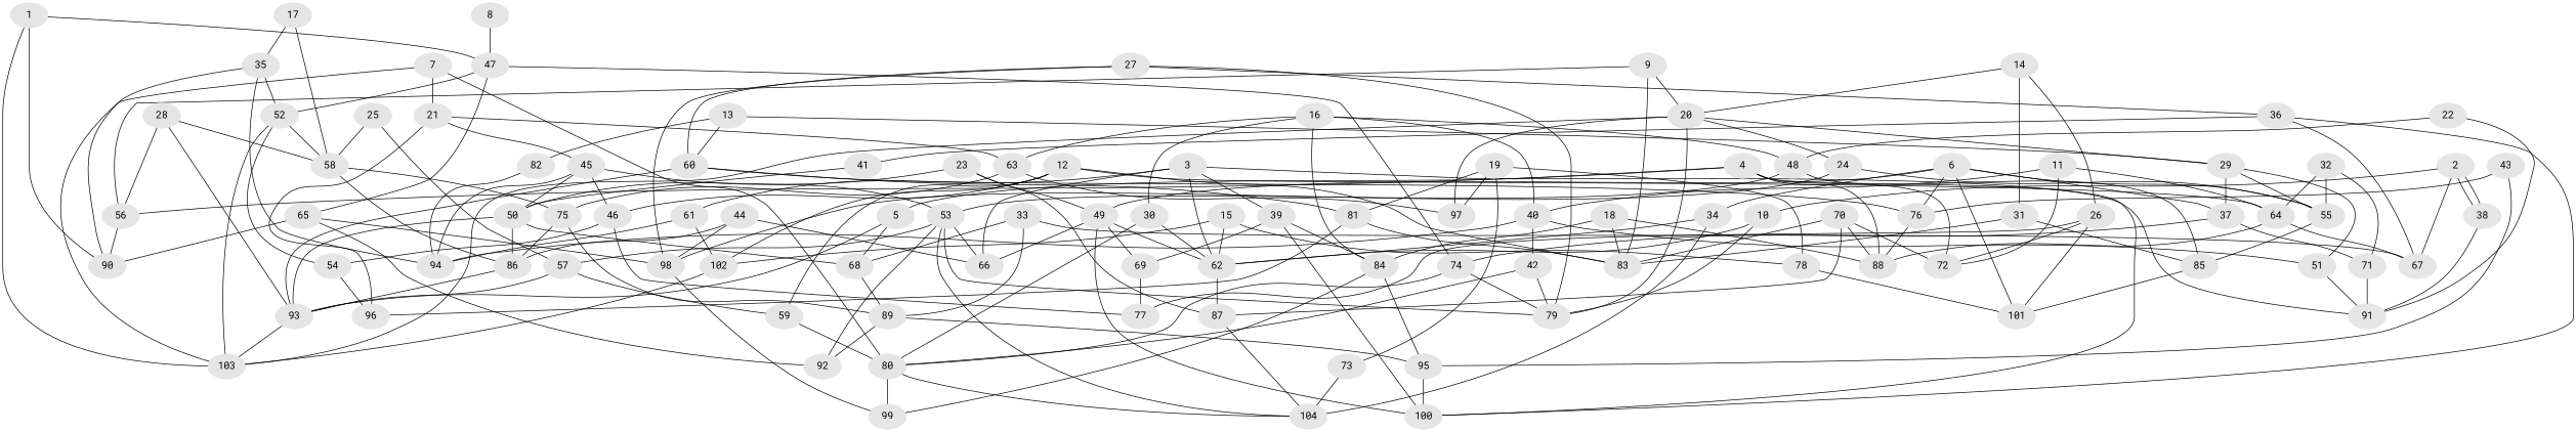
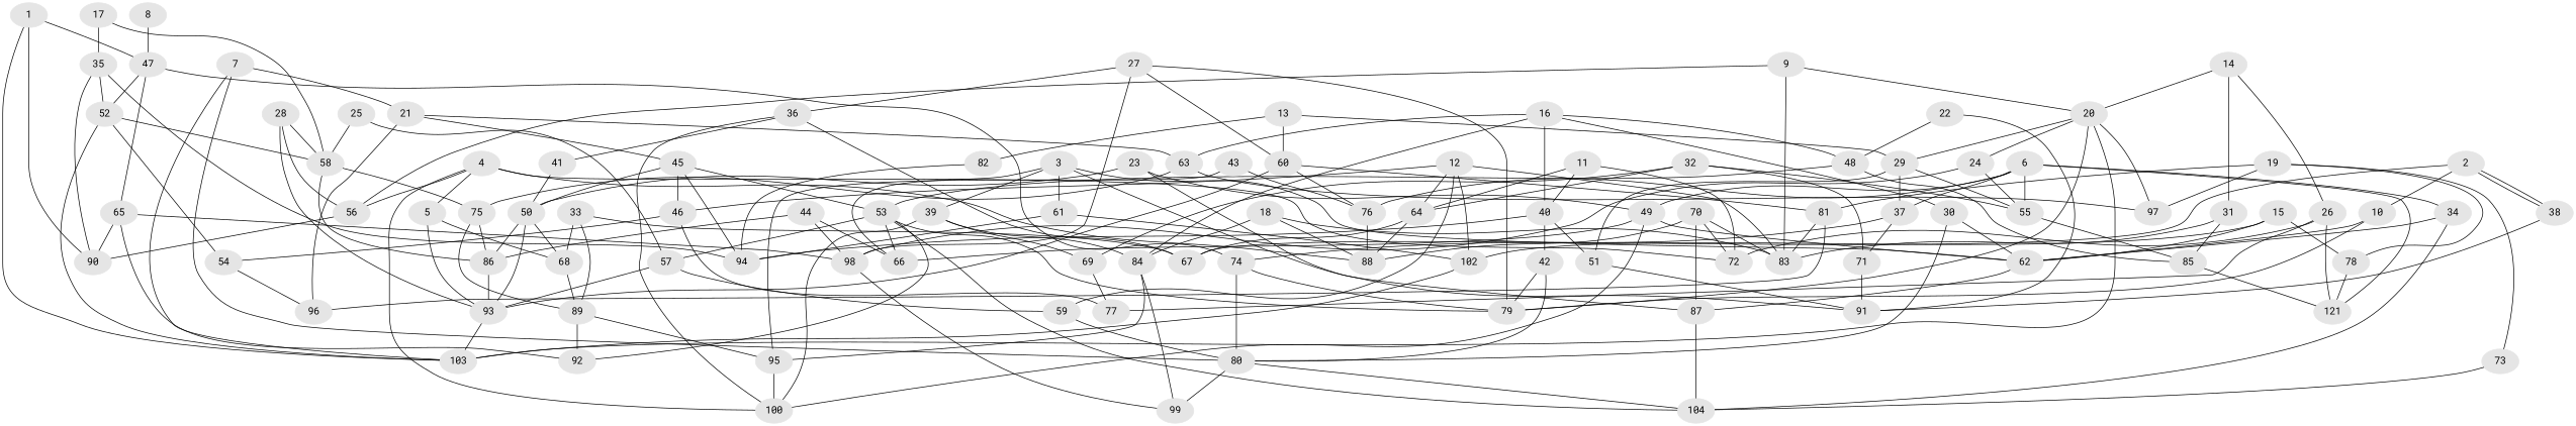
  graph {
    fontname="Roboto Mono"
    node [color=gray90 fontname="Roboto Mono" style=filled]
    edge [fontname="Roboto Mono"]
    1
    47
    90
    103
    52
    74
    65
    2
    10
    38
    67
    62
    79
    91
    3
    39
    61
    66
    100
    84
    69
    102
    94
    87
    4
    5
    56
    72
    88
    68
    93
    89
    6
    34
    37
    49
    55
    76
-   101
+   101 [label=121]
    104
    71
    85
    7
    21
    80
    63
    45
    96
    99
    8
    9
    20
    83
    29
    97
    24
    11
    40
    64
    51
    42
    12
    46
    59
    77
    54
    13
    60
    82
    81
    14
    26
    31
    15
    78
    16
    30
    48
    53
    75
    95
    17
    35
    58
    86
    18
    19
    73
    98
    50
    22
    23
    25
    57
    27
    36
    41
    28
    32
    33
    92
    43
    44
    70
    1 -- 47
    1 -- 90
    1 -- 103
    47 -- 52
    47 -- 74
    47 -- 65
    52 -- 103
    52 -- 54
    52 -- 58
    74 -- 79
    74 -- 80
    65 -- 90
    65 -- 98
    65 -- 92
    2 -- 10
    2 -- 38
    2 -- 38
    2 -- 67
    10 -- 62
    10 -- 79
    38 -- 91
    62 -- 87
    3 -- 62
    3 -- 91
    3 -- 39
    3 -- 61
    3 -- 66
    39 -- 100
    39 -- 84
    39 -- 69
    61 -- 102
    61 -- 94
    84 -- 99
    84 -- 95
    69 -- 77
    102 -- 103
    87 -- 104
    4 -- 100
    4 -- 5
    4 -- 56
    4 -- 72
    4 -- 88
    5 -- 68
    5 -- 93
    56 -- 90
    68 -- 89
    93 -- 103
    89 -- 95
    89 -- 92
    6 -- 34
    6 -- 37
    6 -- 49
    6 -- 55
    6 -- 76
    6 -- 101
    34 -- 62
    34 -- 104
    37 -- 74
    37 -- 71
    49 -- 62
    49 -- 66
    49 -- 100
    55 -- 85
    76 -- 88
    71 -- 91
    85 -- 101
    7 -- 103
    7 -- 21
    7 -- 80
    21 -- 63
    21 -- 45
    21 -- 96
    80 -- 104
    80 -- 99
    63 -- 97
    63 -- 75
    45 -- 94
    45 -- 46
    45 -- 53
    45 -- 50
    8 -- 47
    9 -- 56
    9 -- 20
    9 -- 83
    20 -- 103
    20 -- 79
    20 -- 29
    20 -- 97
    20 -- 24
    29 -- 37
    29 -- 55
    29 -- 51
    24 -- 55
    24 -- 98
    11 -- 72
    11 -- 40
    11 -- 64
    40 -- 94
    40 -- 51
    40 -- 42
    64 -- 67
    64 -- 88
    51 -- 91
    42 -- 79
    42 -- 80
    12 -- 102
    12 -- 83
    12 -- 64
    12 -- 46
    12 -- 59
    46 -- 77
    46 -- 54
    59 -- 80
    54 -- 96
    13 -- 29
    13 -- 60
    13 -- 82
    60 -- 93
    60 -- 76
    60 -- 81
    82 -- 94
    81 -- 96
    81 -- 83
    14 -- 20
    14 -- 26
    14 -- 31
    26 -- 72
    26 -- 101
    26 -- 77
    31 -- 85
    31 -- 83
    15 -- 62
    15 -- 102
    15 -- 78
    78 -- 101
    16 -- 84
    16 -- 63
    16 -- 40
    16 -- 30
    16 -- 48
    30 -- 62
    30 -- 80
    48 -- 85
    48 -- 53
    53 -- 79
    53 -- 66
    53 -- 104
    53 -- 57
    53 -- 92
    75 -- 89
    75 -- 86
    95 -- 100
    17 -- 35
    17 -- 58
    35 -- 90
    35 -- 52
    35 -- 94
    58 -- 75
    58 -- 86
    86 -- 93
    18 -- 84
    18 -- 88
    18 -- 83
    19 -- 97
    19 -- 81
    19 -- 78
    19 -- 73
    73 -- 104
    98 -- 99
    50 -- 68
    50 -- 93
    50 -- 86
    22 -- 91
    22 -- 48
    23 -- 87
    23 -- 49
    23 -- 50
    25 -- 58
    25 -- 57
    57 -- 93
    57 -- 59
    27 -- 79
    27 -- 60
    27 -- 98
    27 -- 36
    36 -- 67
    36 -- 100
    36 -- 41
    41 -- 50
    28 -- 56
    28 -- 93
    28 -- 58
-   49 -- 69
+   32 -- 69
    32 -- 55
    32 -- 71
    32 -- 64
    33 -- 67
    33 -- 68
    33 -- 89
    43 -- 76
    43 -- 95
    44 -- 66
    44 -- 86
    44 -- 98
    70 -- 87
    70 -- 72
    70 -- 88
    70 -- 83
  }
